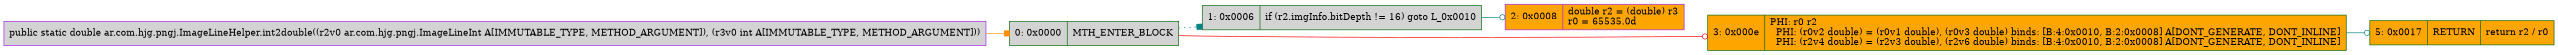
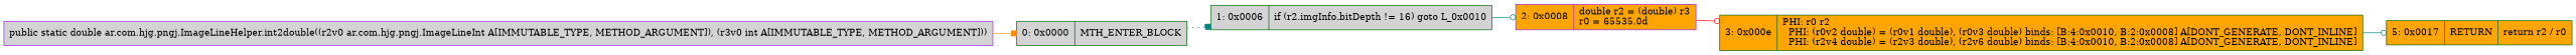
  digraph {
    rankdir=LR
    node [color=darkgreen fillcolor=lightgrey shape=record style=filled]
    edge [arrowhead=odot color=teal style=solid]
    n1 [label="{0\:\ 0x0000|MTH_ENTER_BLOCK\l}"]
    n2 [label="{1\:\ 0x0006|if (r2.imgInfo.bitDepth != 16) goto L_0x0010\l}"]
    n3 [color=purple fillcolor=orange label="{2\:\ 0x0008|double r2 = (double) r3\lr0 = 65535.0d\l}"]
    n4 [fillcolor=orange label="{3\:\ 0x000e|PHI: r0 r2 \l  PHI: (r0v2 double) = (r0v1 double), (r0v3 double) binds: [B:4:0x0010, B:2:0x0008] A[DONT_GENERATE, DONT_INLINE]\l  PHI: (r2v4 double) = (r2v3 double), (r2v6 double) binds: [B:4:0x0010, B:2:0x0008] A[DONT_GENERATE, DONT_INLINE]\l}"]
    n5 [fillcolor=orange label="{5\:\ 0x0017|RETURN\l|return r2 \/ r0\l}"]
    n6 [color=purple label="{public static double ar.com.hjg.pngj.ImageLineHelper.int2double((r2v0 ar.com.hjg.pngj.ImageLineInt A[IMMUTABLE_TYPE, METHOD_ARGUMENT]), (r3v0 int A[IMMUTABLE_TYPE, METHOD_ARGUMENT])) }"]
    n1 -> n2 [arrowhead=box style=dotted]
    n2 -> n3
-   n1 -> n4 [color=red]
+   n3 -> n4 [color=red]
    n4 -> n5
    n6 -> n1 [arrowhead=box color=darkorange]
  }
